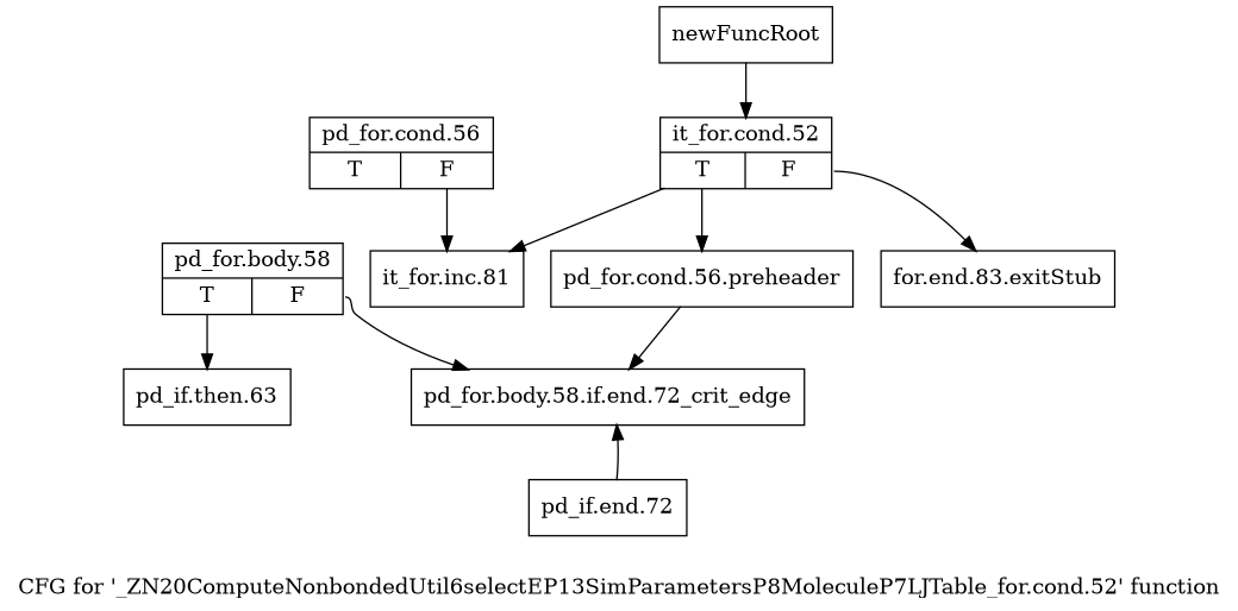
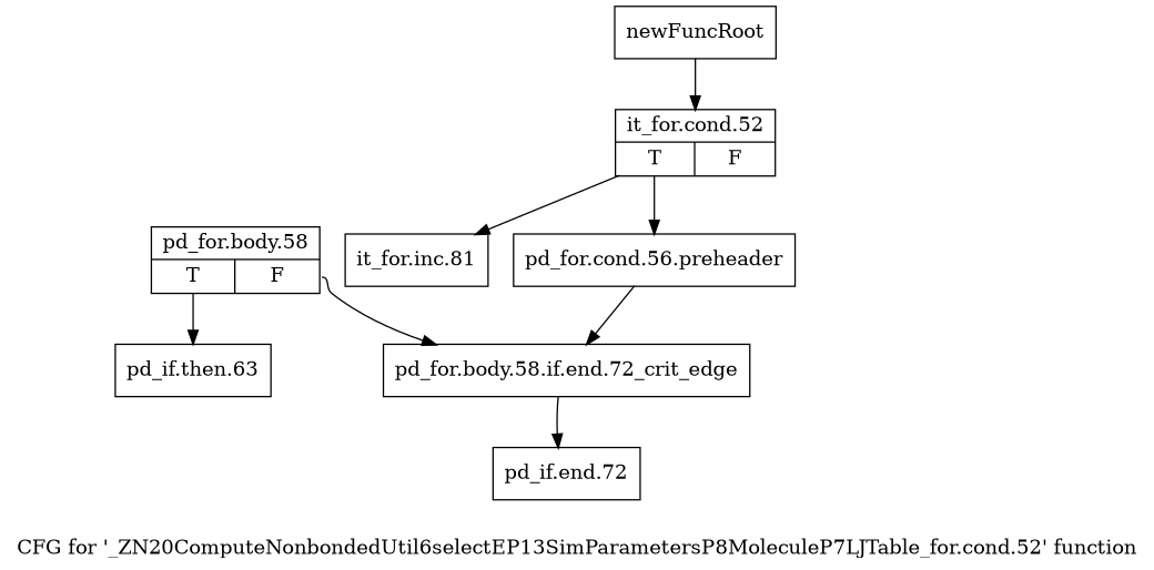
  digraph {
    label="CFG for '_ZN20ComputeNonbondedUtil6selectEP13SimParametersP8MoleculeP7LJTable_for.cond.52' function"
    node [shape=record]
    n1 [label="{newFuncRoot}"]
    n2 [label="{it_for.cond.52|{<s0>T|<s1>F}}"]
-   n3 [label="{for.end.83.exitStub}"]
    n4 [label="{pd_for.cond.56.preheader}"]
    n5 [label="{it_for.inc.81}"]
    n6 [label="{pd_for.body.58.if.end.72_crit_edge}"]
-   n7 [label="{pd_for.cond.56|{<s0>T|<s1>F}}"]
    n8 [label="{pd_for.body.58|{<s0>T|<s1>F}}"]
    n9 [label="{pd_if.then.63}"]
    n10 [label="{pd_if.end.72}"]
    n1 -> n2
-   n2 -> n3 [tailport=s1]
    n2 -> n4 [tailport=s0]
    n2 -> n5
    n4 -> n6
-   n10 -> n6
-   n7 -> n5 [tailport=s1]
+   n6 -> n10
    n8 -> n6 [tailport=s1]
    n8 -> n9 [tailport=s0]
  }
